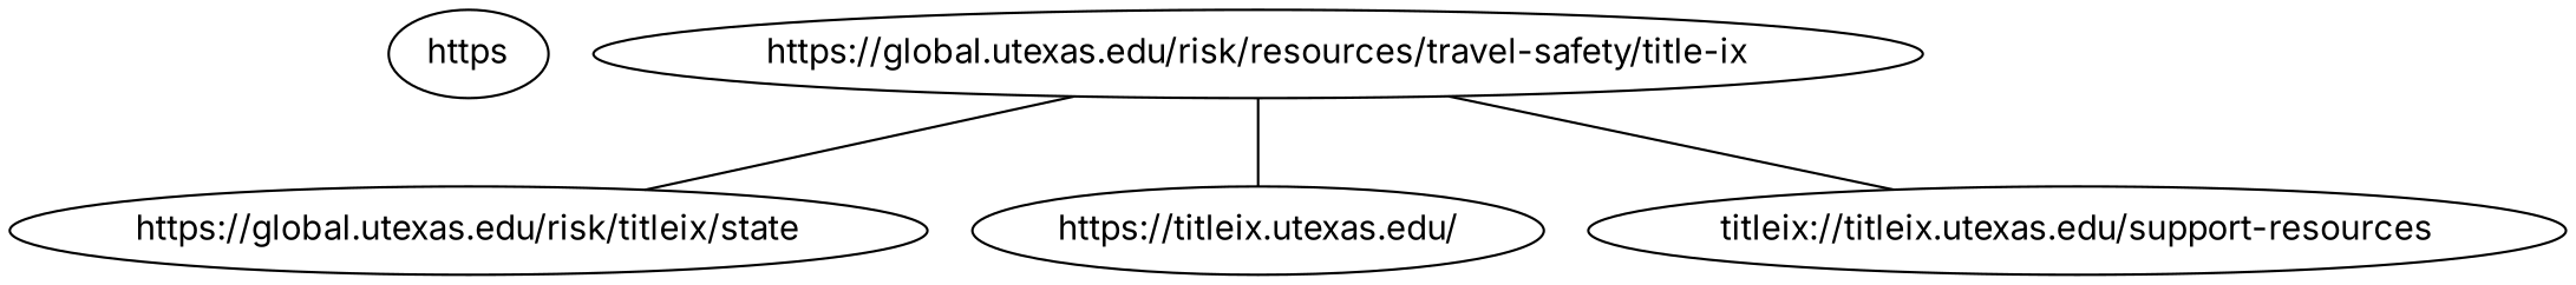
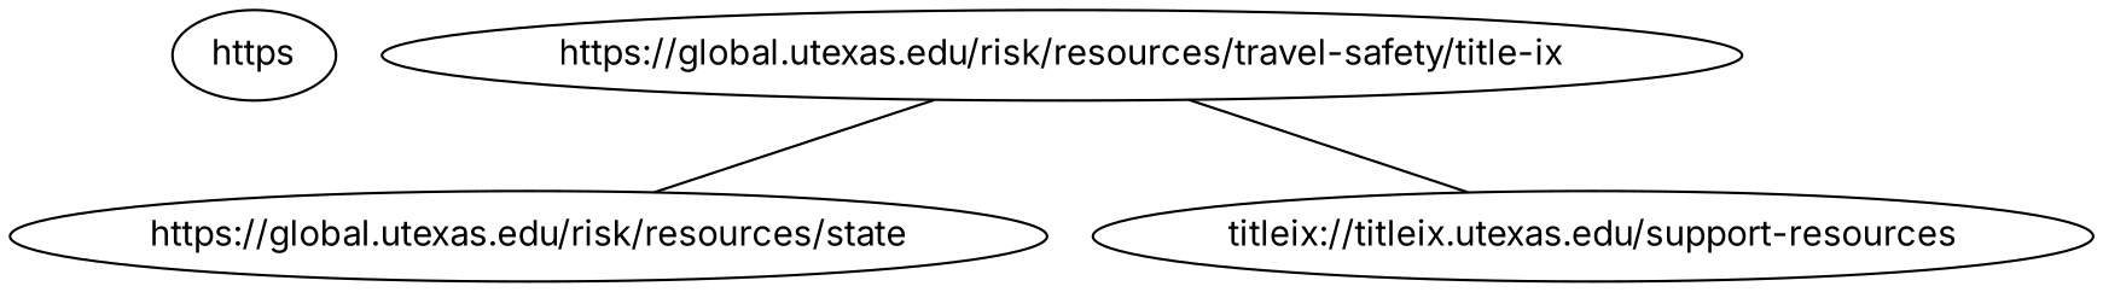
  strict graph {
    fontname=Inter
    node [fontname=Inter]
    edge [fontname=Inter]
    https [child_link="['https://titleix.utexas.edu/what-is-title-ix', 'https://titleix.utexas.edu/title-ix-advisors', 'https://titleix.utexas.edu/training-materials-title-ix-personnel', 'https://titleix.utexas.edu/title-ix-advisors', 'https://www.utexas.edu/web-accessibility-policy', 'https://www.utexas.edu/web-privacy-policy']" data="b\"\nSupport & Resources | Title IX Office\nretweet icon\nbullhorn icon\nreply icon\ninfo icon\nflickr icon\ntumblr icon\nvimeo icon\nreddit icon\npodcast icon\nangle-down icon\nangle-left icon\nangle-right icon\nangle-up icon\nban icon\nhamburger icon\nbook icon\nbookmark icon\nbug icon\ncaret-down icon\ncaret-left icon\ncaret-right icon\ncaret-up icon\nchain icon\ncheck icon\ncheck-circle icon\nchevron-down icon\nchevron-left icon\nchevron-right icon\nchevron-up icon\ncircle icon\ncircle-o icon\nclone icon\nclose icon\ndownload-cloud icon\ncode icon\ndownload icon\nellipsis icon\nenvelope icon\nwarning icon\nexternal-link icon\neye icon\neye-slash icon\nfacebook icon\ngithub icon\ngoogle-plus icon\nheart icon\nheart-o icon\nhome icon\ninfo-circle icon\ninstagram icon\nlinkedin icon\nlock icon\nmedium icon\nminus-circle icon\nsend icon\npause-circle icon\nplay-circle icon\nplus-circle icon\nquestion-circle icon\nquote-left icon\nquote-right icon\nrss-square icon\nsearch icon\nshare-alt icon\nslack icon\nsnapchat icon\nticket icon\ntwitter icon\nwheelchair icon\nyoutube icon\nSkip to main content\nUniversity Risk and Compliance Services\nMENU\nExit to Google\nSearch\nSearch\nFile a Report\nAbout\nWhat is Title IX?\nMeet our Team\nTerms and Concepts\nData Reports\nSenate Bill 212 FAQs\nProcess & Policies\nUniversity Policies\nProcess\nSupport & Resources\nSeeking Support and Resources\nConfidential Advocate\nCampus Resources\nCommunity Resources\nReporting Resources\nGet Help\nHelpful Handouts\nInterpersonal Violence Peer Supporters\nTitle IX Advisors\nPregnancy & Parenting\nEducation & Prevention\nTraining Opportunities\nPrevention\nTraining Materials for Title IX Personnel\nBreadcrumb\nHome\nSupport & Resources\nSupport & Resources\nEmail Support & Resources\nCall 512-471-0419\nSubmit a Report Online\nThe Title IX Support and Resources case managers work with all parties (students, faculty, and staff) involved in a matter reported to the Title IX Office to provide accommodations, support, and resources in a variety of ways. Some examples include, but are not limited to:Notifying faculty for a student\xe2\x80\x99s absences or missed workAdvocating for flexibility in assignments or deadlinesFacilitating workplace accommodationsMaking referrals to resources both on and off campus to meet an individual\xe2\x80\x99s needs of personal health, safety, and securityAssisting parties in understanding the complaint and grievance process from start to finishConnecting both Complainants and Respondents with Advisors provided by the University, if desired or neededFacilitating accommodations for students who are pregnant, nursing, and/or parentingTitle IX Support and Resources strives to offer fair, equitable, and individualized support to Complainants, Respondents, and Witnesses affected by Title IX-related matters. Title IX Support and Resources case managers are able to refer individuals to critical resources on campus and in the community. Although Title IX Support and Resources case management is non-confidential, case managers can refer individuals to confidential resources.If you are interested in getting connected with Title IX Support and Resources, please email supportandresources@austin.utexas.edu.\nPregnancy, Nursing, and Parenting\nPregnant, nursing, and/or parenting students, employees, and affiliates can receive support and resources from the Title IX Office and Human Resources. Support can include supportive measures and also medically necessary periods of leave. The University of Texas at Austin also prohibits the discrimination of students, employees, and affiliates who are pregnant, nursing, and/or parenting. For more information about these resources visit our webpage or contact the\xc2\xa0Title IX Support and Resources team.\nSupport & Resources\nSeeking Support and Resources\nConfidential Advocate\nCampus Resources\nCommunity Resources\nReporting Resources\nGet Help\nHelpful Handouts\nInterpersonal Violence Peer Supporters\nTitle IX Advisors\nGet Help\nComplainants\nRespondents\nThird Parties\nSupporting a Survivor\nMandatory Reporters\nIf you are experiencing an emergency or imminent threat to yourself or others, call 911.If you are in need of immediate assistance and would like to speak with a trained staff member that is available 24/7 to address behavior concerns, please call BCAL at 512-232-5050.If you are a student with an immediate mental health concern and need to speak to a trained counselor available 24/7, call the Counseling and Mental Health Center Crisis Line at 512-471-2255.For all other Title IX-related matters that are not urgent in nature and do not require immediate follow up after normal business hours, please submit a report online.\nNon-Confidential Campus Resources\nStudent Emergency Services (SES)\nHelps students during difficult and emergency situations. Coordinates remedies and academic flexibility for all students. Provides emergency funds, short-term/emergency shelter, resources/referrals, and coordination with other relevant departments. 512-471-5017\nPregnancy, Nursing, and Parenting Support\nThe Undergraduate College has created a webpage for students with dependents to find relevant on- and off-campus resources and connect with other pregnant, nursing, and parenting students.\nBehavior Concerns Advice Line (BCAL)\nFor assistance when there is a concern for an individuals' behavior. Offers a centralized resource that is available 24/7. Callers can remain anonymous. 512-232-5050\nStudent Conduct & Academic Integrity\nAdministers the student conduct process for policy violations. 512-471-2841\nConflict Management & Dispute Resolution Office\nOffers informal and restorative processes for resolution of appropriate cases involving employees. 512-471-6638\nHuman Resources\nFor employee complaints, and to find your HR Representative. 512-471-4772\nSure Walk\nVolunteers will escort students safely to anywhere on-campus and close off-campus residencies. 512-232-9255\nUT Night Rides\nUse Lyft anywhere on campus or close to campus for a free ride home between 11pm-4am.\nUT Austin HomeEmergency InformationSite PoliciesWeb Accessibility PolicyWeb Privacy PolicyAdobe Reader\n\xc2\xa9 The University of Texas at Austin 2023\""]
    "https://global.utexas.edu/risk/resources/travel-safety/title-ix"
-   "https://global.utexas.edu/risk/resources/state" [label="https://global.utexas.edu/risk/titleix/state"]
-   "https://titleix.utexas.edu/"
+   "https://global.utexas.edu/risk/resources/state"
    n5 [label="titleix://titleix.utexas.edu/support-resources"]
    "https://global.utexas.edu/risk/resources/travel-safety/title-ix" -- "https://global.utexas.edu/risk/resources/state"
-   "https://global.utexas.edu/risk/resources/travel-safety/title-ix" -- "https://titleix.utexas.edu/"
    "https://global.utexas.edu/risk/resources/travel-safety/title-ix" -- n5
  }
